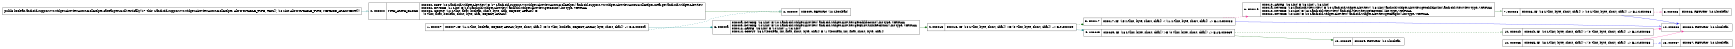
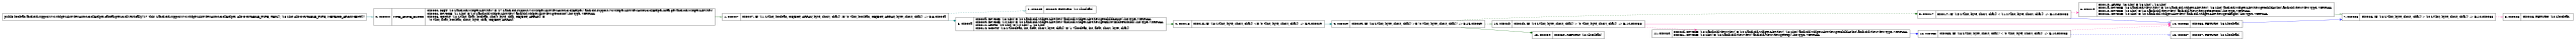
  digraph {
    rankdir=LR
    node [shape=record]
    edge [arrowhead=onormal color=darkgreen]
    n1 [label="{0\:\ 0x0000|MTH_ARITH_BLOCK\l|0x0000: IGET  (r0 I:android.widget.ListView) = (r7 I:android.support.v4.widget.ListViewAutoScrollHelper) android.support.v4.widget.ListViewAutoScrollHelper.mTarget android.widget.ListView \l0x0002: INVOKE  (r1 I:int) = (r0 I:android.widget.ListView) android.widget.ListView.getCount():int type: VIRTUAL \l0x0006: CONST  (r2 I:?[int, float, boolean, short, byte, char, OBJECT, ARRAY]) = \l  (0 ?[int, float, boolean, short, byte, char, OBJECT, ARRAY])\l \l}"]
    n2 [label="{1\:\ 0x0007|0x0007: IF  (r1 I:?[int, boolean, OBJECT, ARRAY, byte, short, char]) != (0 ?[int, boolean, OBJECT, ARRAY, byte, short, char])  \-\> B:3:0x000a \l}"]
    n3 [label="{2\:\ 0x0009|0x0009: RETURN  (r2 I:boolean) \l}"]
    n4 [label="{3\:\ 0x000a|0x000a: INVOKE  (r3 I:int) = (r0 I:android.widget.ListView) android.widget.ListView.getChildCount():int type: VIRTUAL \l0x000e: INVOKE  (r4 I:int) = (r0 I:android.widget.ListView) android.widget.ListView.getFirstVisiblePosition():int type: VIRTUAL \l0x0012: ARITH  (r5 I:int) = (r4 I:int) + (r3 I:int) \l0x0014: CONST  (r6 I:?[boolean, int, float, short, byte, char]) = (1 ?[boolean, int, float, short, byte, char]) \l}"]
    n5 [label="{4\:\ 0x0015|0x0015: IF  (r8 I:?[int, byte, short, char]) \<= (0 ?[int, byte, short, char])  \-\> B:9:0x0029 \l}"]
    n6 [label="{5\:\ 0x0017|0x0017: IF  (r5 I:?[int, byte, short, char]) \< (r1 I:?[int, byte, short, char])  \-\> B:14:0x0038 \l}"]
    n7 [label="{9\:\ 0x0029|0x0029: IF  (r8 I:?[int, byte, short, char]) \>= (0 ?[int, byte, short, char])  \-\> B:15:0x0039 \l}"]
    n8 [label="{6\:\ 0x0019|0x0019: ARITH  (r3 I:int) = (r3 I:int) \- (r6 I:int) \l0x001a: INVOKE  (r8 I:android.view.View) = (r0 I:android.widget.ListView), (r3 I:int) android.widget.ListView.getChildAt(int):android.view.View type: VIRTUAL \l0x001e: INVOKE  (r8 I:int) = (r8 I:android.view.View) android.view.View.getBottom():int type: VIRTUAL \l0x0022: INVOKE  (r0 I:int) = (r0 I:android.widget.ListView) android.widget.ListView.getHeight():int type: VIRTUAL \l}"]
    n9 [label="{14\:\ 0x0038|0x0038: RETURN  (r6 I:boolean) \l}"]
    n10 [label="{10\:\ 0x002b|0x002b: IF  (r4 I:?[int, byte, short, char]) \> (0 ?[int, byte, short, char])  \-\> B:14:0x0038 \l}"]
    n11 [label="{15\:\ 0x0039|0x0039: RETURN  (r2 I:boolean) \l}"]
    n12 [label="{7\:\ 0x0026|0x0026: IF  (r8 I:?[int, byte, short, char]) \> (r0 I:?[int, byte, short, char])  \-\> B:14:0x0038 \l}"]
    n13 [label="{8\:\ 0x0028|0x0028: RETURN  (r2 I:boolean) \l}"]
+   n14 [label="{11\:\ 0x002d|0x002d: INVOKE  (r8 I:android.view.View) = (r0 I:android.widget.ListView), (r2 I:int) android.widget.ListView.getChildAt(int):android.view.View type: VIRTUAL \l0x0031: INVOKE  (r8 I:int) = (r8 I:android.view.View) android.view.View.getTop():int type: VIRTUAL \l}"]
    n15 [label="{12\:\ 0x0035|0x0035: IF  (r8 I:?[int, byte, short, char]) \< (0 ?[int, byte, short, char])  \-\> B:14:0x0038 \l}"]
    n16 [label="{13\:\ 0x0037|0x0037: RETURN  (r2 I:boolean) \l}"]
    n17 [label="{public boolean android.support.v4.widget.ListViewAutoScrollHelper.canTargetScrollVertically((r7 'this' I:android.support.v4.widget.ListViewAutoScrollHelper A[IMMUTABLE_TYPE, THIS]), (r8 I:int A[IMMUTABLE_TYPE, METHOD_ARGUMENT])) }"]
-   n1 -> n3
+   n1 -> n2
    n2 -> n3 [color=teal style=dashed]
    n2 -> n4 [arrowhead=diamond color=teal]
    n4 -> n5 [arrowhead=diamond]
-   n5 -> n6 [arrowhead=diamond style=dashed]
+   n7 -> n6 [arrowhead=diamond style=dashed]
    n5 -> n7 [arrowhead=diamond color=teal]
    n6 -> n8 [arrowhead=vee color=deeppink style=dashed]
    n6 -> n9 [color=blue]
    n7 -> n10 [style=dashed]
    n7 -> n11 [arrowhead=diamond]
    n8 -> n12
    n10 -> n9 [arrowhead=diamond color=deeppink]
-   n12 -> n9 [arrowhead=vee color=blue]
+   n10 -> n14 [arrowhead=vee color=deeppink style=dashed]
+   n9 -> n12 [arrowhead=vee color=blue]
    n12 -> n13 [color=deeppink style=dashed]
-   n15 -> n9 [arrowhead=vee color=deeppink]
+   n14 -> n15 [arrowhead=diamond color=blue]
+   n15 -> n9 [arrowhead=vee color=deeppink style=dashed]
    n15 -> n16 [color=blue style=dashed]
    n17 -> n1 [color=teal]
  }
